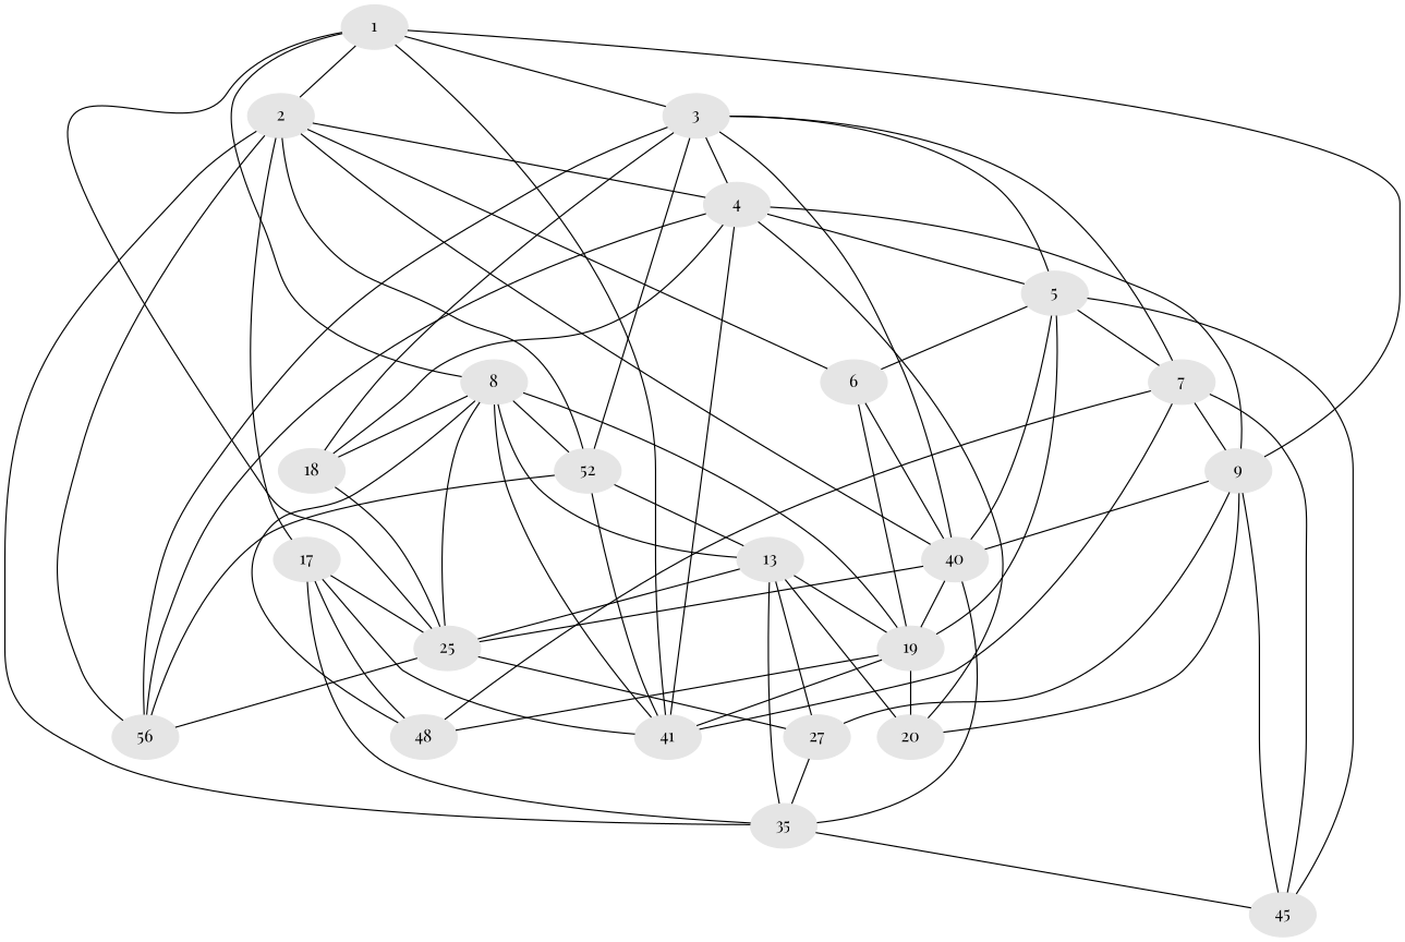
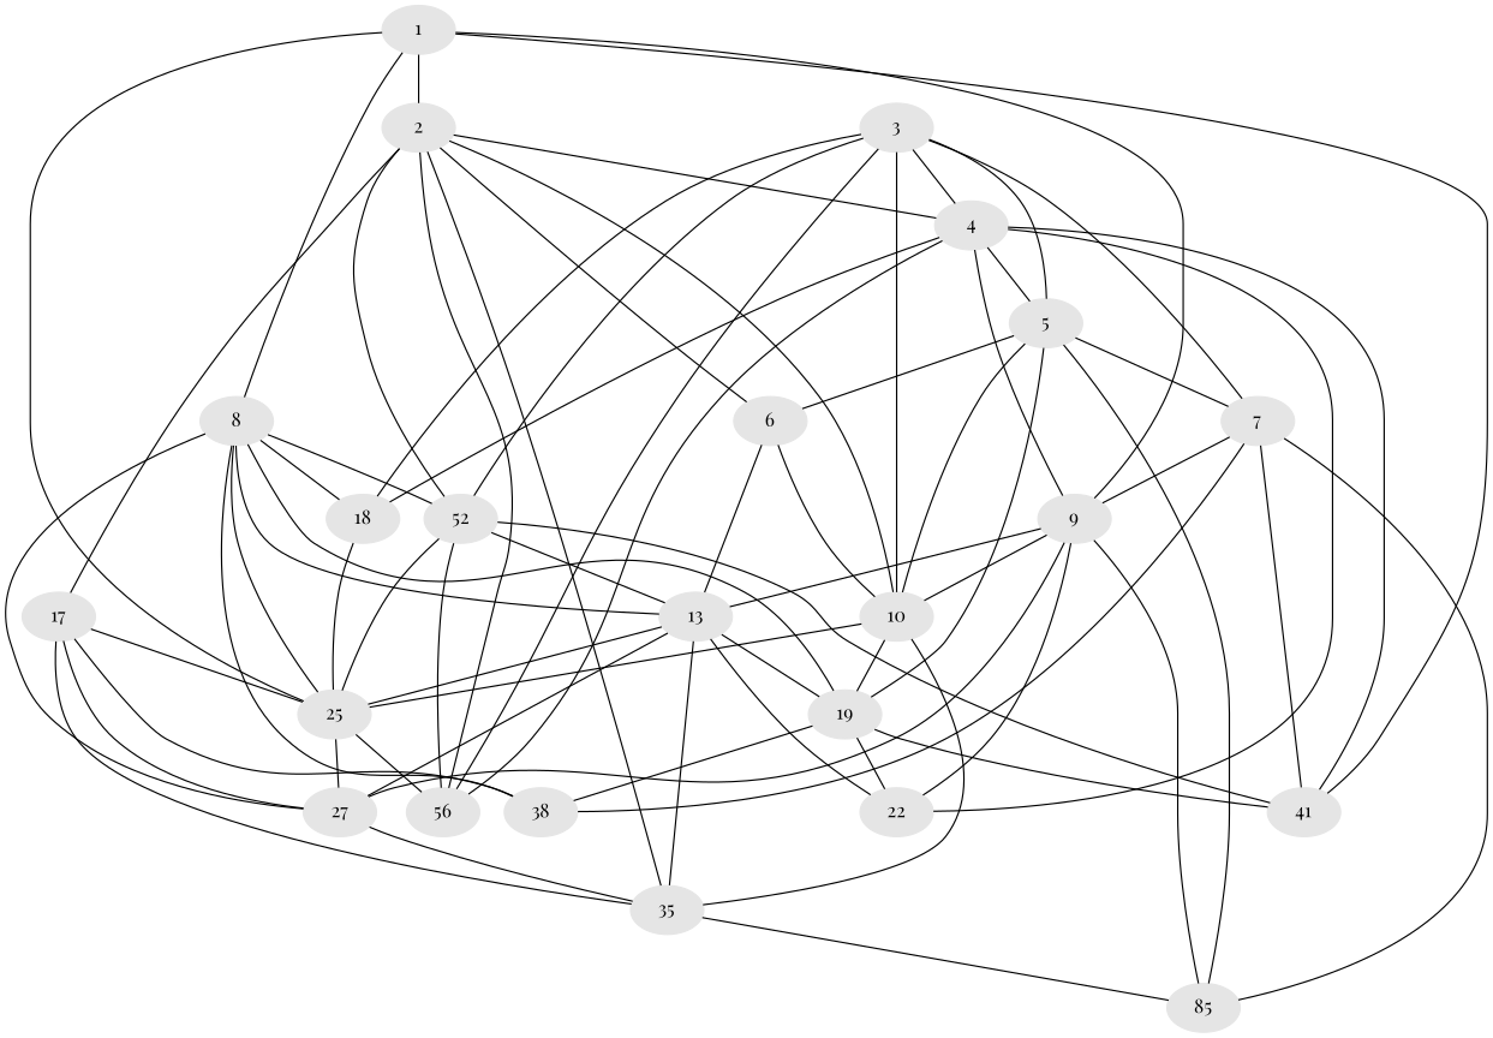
  graph {
    fontname="Playfair Display"
    node [color=gray90 fontname="Playfair Display" style=filled]
    edge [fontname="Playfair Display"]
    1 [super="+16"]
    2 [super="+63+23"]
    3 [super="+50+21"]
    8 [super="+17+15"]
    9 [super="+31+40"]
    25 [super="+29+36"]
    41 [super="+53"]
    4 [super="+62+14"]
    6
-   10 [super="+58+20" label=40]
+   10 [super="+58+20"]
    n11 [label=17 super="+28"]
    n12 [label=52 super="+34+47"]
    35 [super="+39"]
    56 [super="+59"]
    5 [super="+55+42+46"]
    7 [super="+30"]
    18
    19 [super="+33+24+43"]
    13 [super="+61+51+26"]
-   48
-   22 [label=20]
-   45
+   48 [label=38]
+   22
+   45 [label=85]
    27
    1 -- 2
-   1 -- 3
    1 -- 8
    1 -- 9
    1 -- 25
    1 -- 41
    2 -- 4
    2 -- 6
    2 -- 10
    2 -- n11 [weight=2]
    2 -- n12
    2 -- 35
    2 -- 56
    3 -- 4
    3 -- 10
    3 -- n12 [weight=2]
    3 -- 56
    3 -- 5 [weight=2]
    3 -- 7
    3 -- 18
    8 -- 25
-   8 -- 41
+   8 -- 27
    8 -- n12
    8 -- 18
    8 -- 19 [weight=2]
    8 -- 13
    8 -- 48
    9 -- 10
+   9 -- 13
    9 -- 22
    9 -- 45
    9 -- 27
    25 -- 56
    25 -- 27
    4 -- 9
    4 -- 41
    4 -- 56
    4 -- 5
    4 -- 18
    4 -- 22
    6 -- 10
-   6 -- 19
+   6 -- 13
    10 -- 25
    10 -- 35
    10 -- 19
    n11 -- 25
-   n11 -- 41
+   n11 -- 27
    n11 -- 35
    n11 -- 48
+   n12 -- 25
    n12 -- 41
    n12 -- 56
    n12 -- 13
    35 -- 45
    5 -- 6
    5 -- 10
    5 -- 7
    5 -- 19
    5 -- 45
    7 -- 9
    7 -- 41
    7 -- 48
    7 -- 45
    18 -- 25
    19 -- 41 [weight=2]
    19 -- 48
    19 -- 22
    13 -- 25 [weight=2]
    13 -- 35
    13 -- 19 [weight=2]
    13 -- 22
    13 -- 27
    27 -- 35
  }
